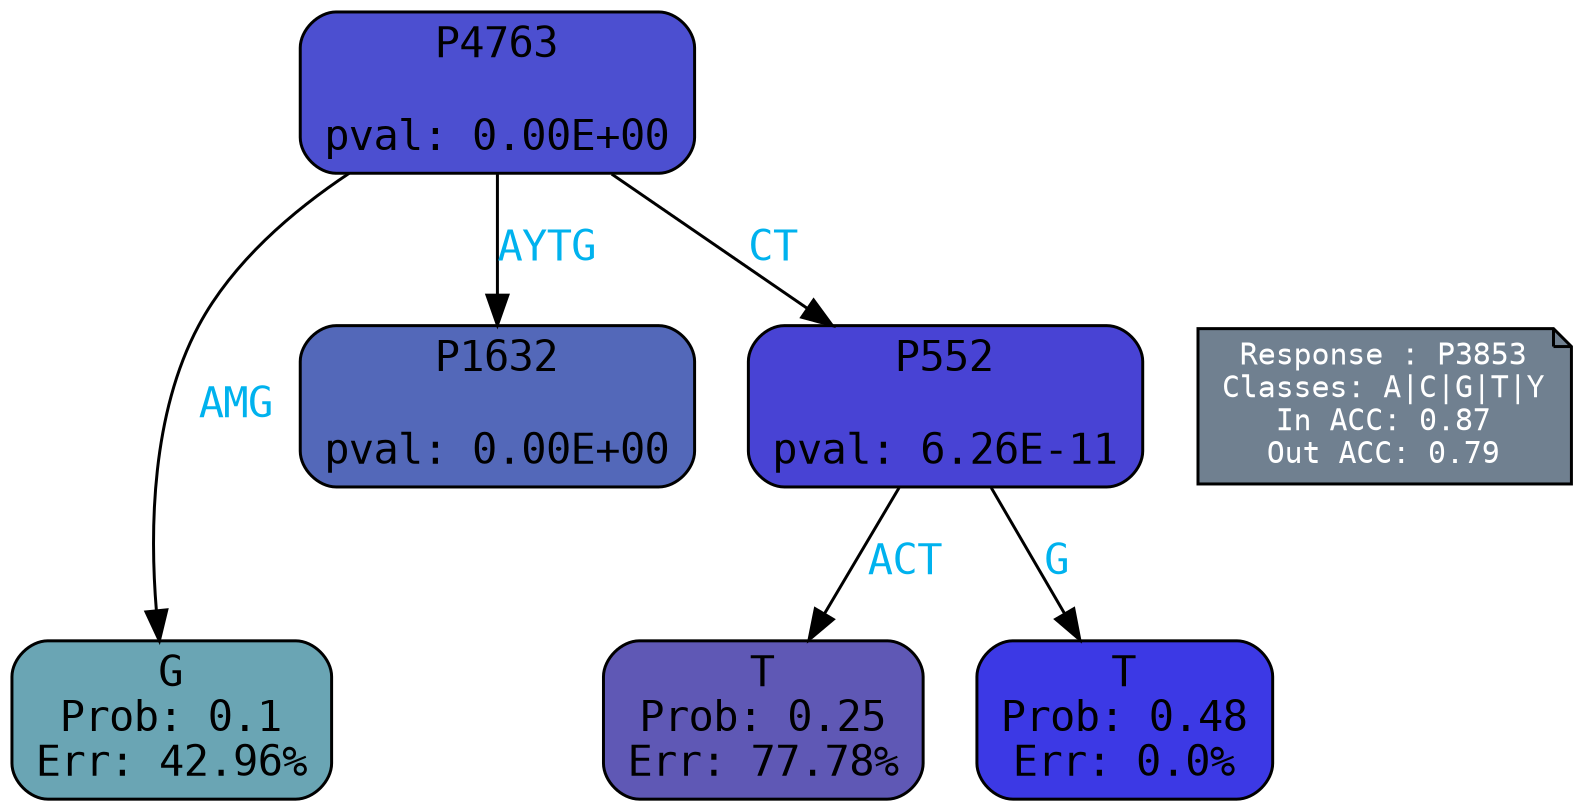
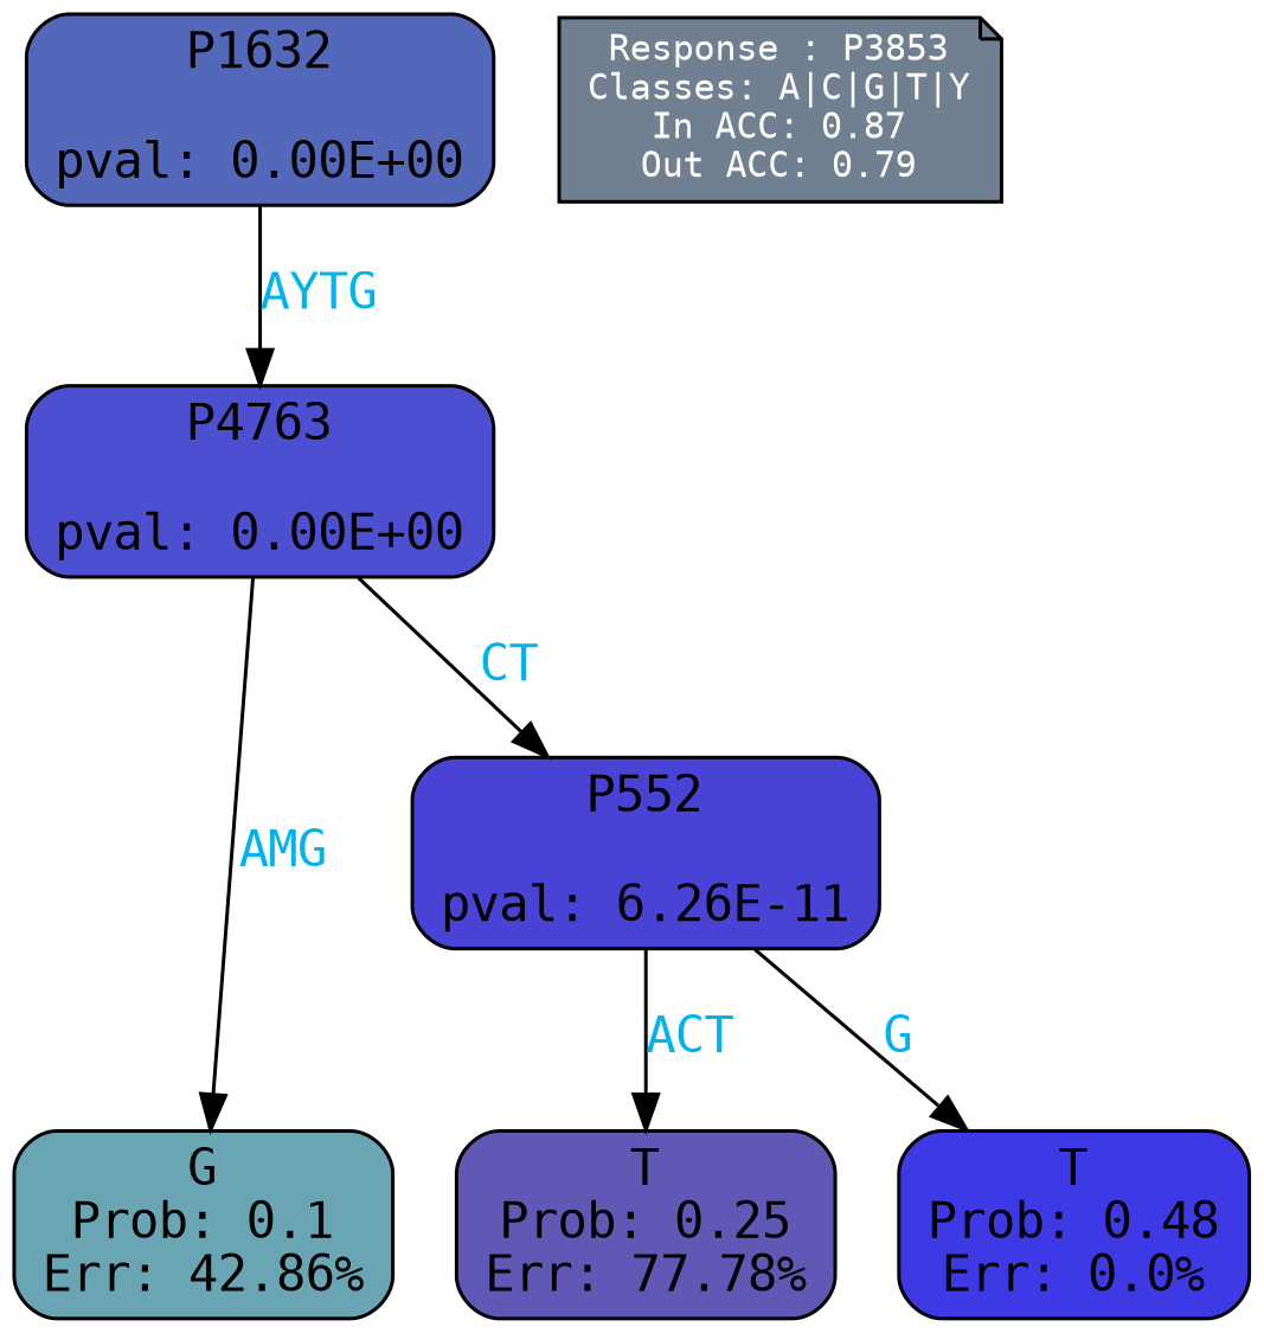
  digraph {
    fontname="DejaVu Sans Mono"
    ranksep=equally
    splines=polylines
    node [color=black fontname="DejaVu Sans Mono" shape=box style="filled, rounded"]
    edge [fontcolor=deepskyblue2 fontname="DejaVu Sans Mono"]
-   n1 [fillcolor="#6aa5b4" label="G\nProb: 0.1\nErr: 42.96%"]
+   n1 [fillcolor="#6aa5b4" label="G\nProb: 0.1\nErr: 42.86%"]
    n2 [fillcolor="#5f58b5" label="T\nProb: 0.25\nErr: 77.78%"]
    n3 [fillcolor="#3c39e5" label="T\nProb: 0.48\nErr: 0.0%"]
    n4 [align=left fillcolor=slategray fontcolor=white fontsize=10 label="Response : P3853\nClasses: A|C|G|T|Y\nIn ACC: 0.87\nOut ACC: 0.79\n" shape=note style=filled]
    n5 [fillcolor="#5368b9" label="P1632\n\npval: 0.00E+00"]
    n6 [fillcolor="#4c4fd0" label="P4763\n\npval: 0.00E+00"]
    n7 [fillcolor="#4843d4" label="P552\n\npval: 6.26E-11"]
    subgraph sub_1 {
      rank=same
      n1
      n2
      n3
    }
    subgraph sub_2 {
      rank=same
      n4
      n5
    }
-   n6 -> n5 [label=AYTG]
+   n5 -> n6 [label=AYTG]
    n6 -> n1 [label=AMG]
    n6 -> n7 [label=CT]
    n7 -> n2 [label=ACT]
    n7 -> n3 [label=G]
  }
